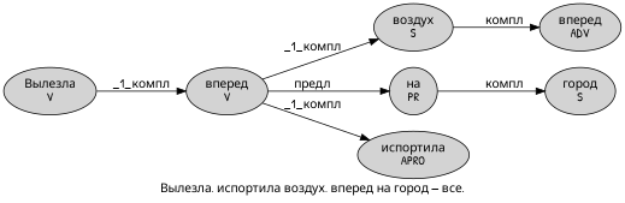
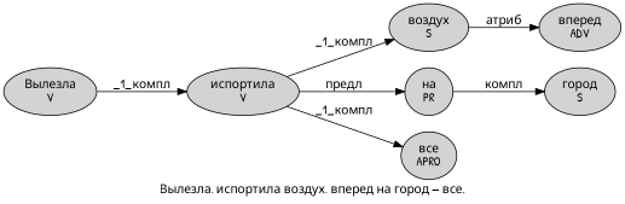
  digraph {
    fontname="Patrick Hand"
    label="Вылезла, испортила воздух, вперед на город — все."
    rankdir=LR
    node [fillcolor=lightgray fontname="Patrick Hand" penwidth=1 shape=ellipse style=filled]
    edge [fontname="Patrick Hand"]
    n1 [label="Вылезла\nV"]
-   n2 [label="вперед\nV"]
+   n2 [label="испортила\nV"]
    n3 [label="воздух\nS"]
    n4 [label="на\nPR"]
-   n5 [label="испортила\nAPRO"]
+   n5 [label="все\nAPRO"]
    n6 [label="вперед\nADV"]
    n7 [label="город\nS"]
    n1 -> n2 [label="_1_компл"]
    n2 -> n3 [label="_1_компл"]
    n2 -> n4 [label="предл"]
    n2 -> n5 [label="_1_компл"]
-   n3 -> n6 [label="компл"]
+   n3 -> n6 [label="атриб"]
    n4 -> n7 [label="компл"]
  }
